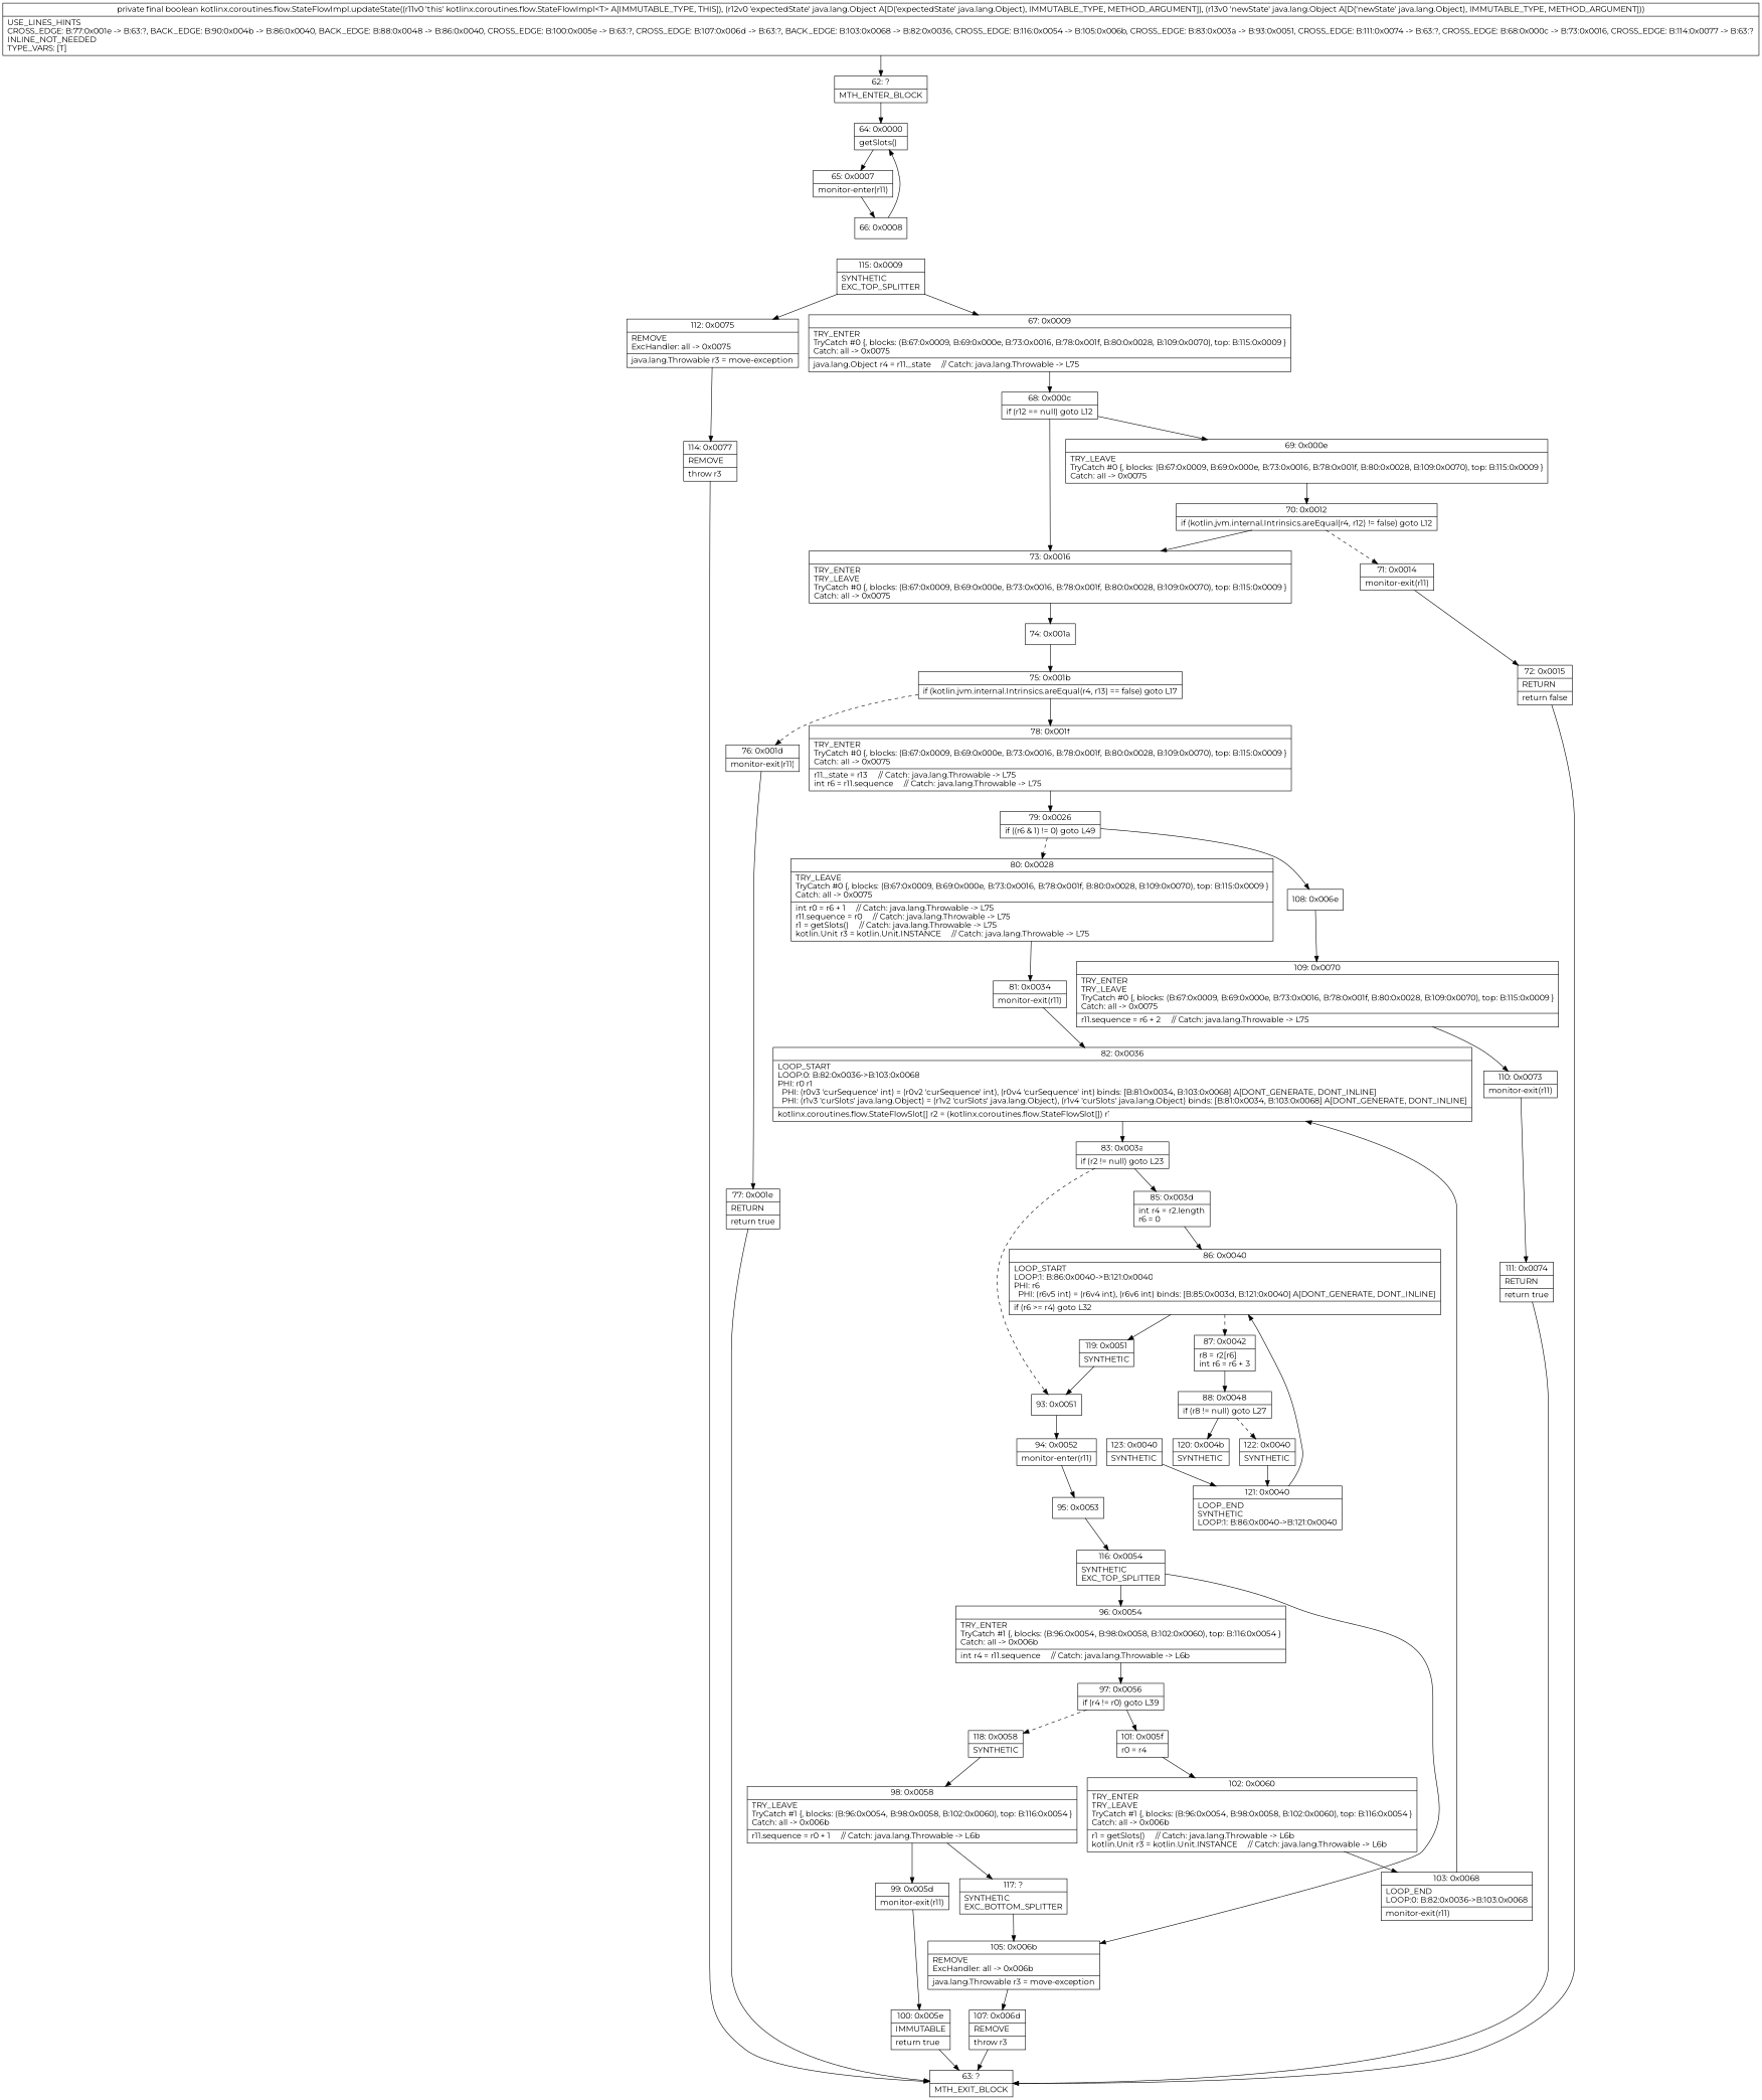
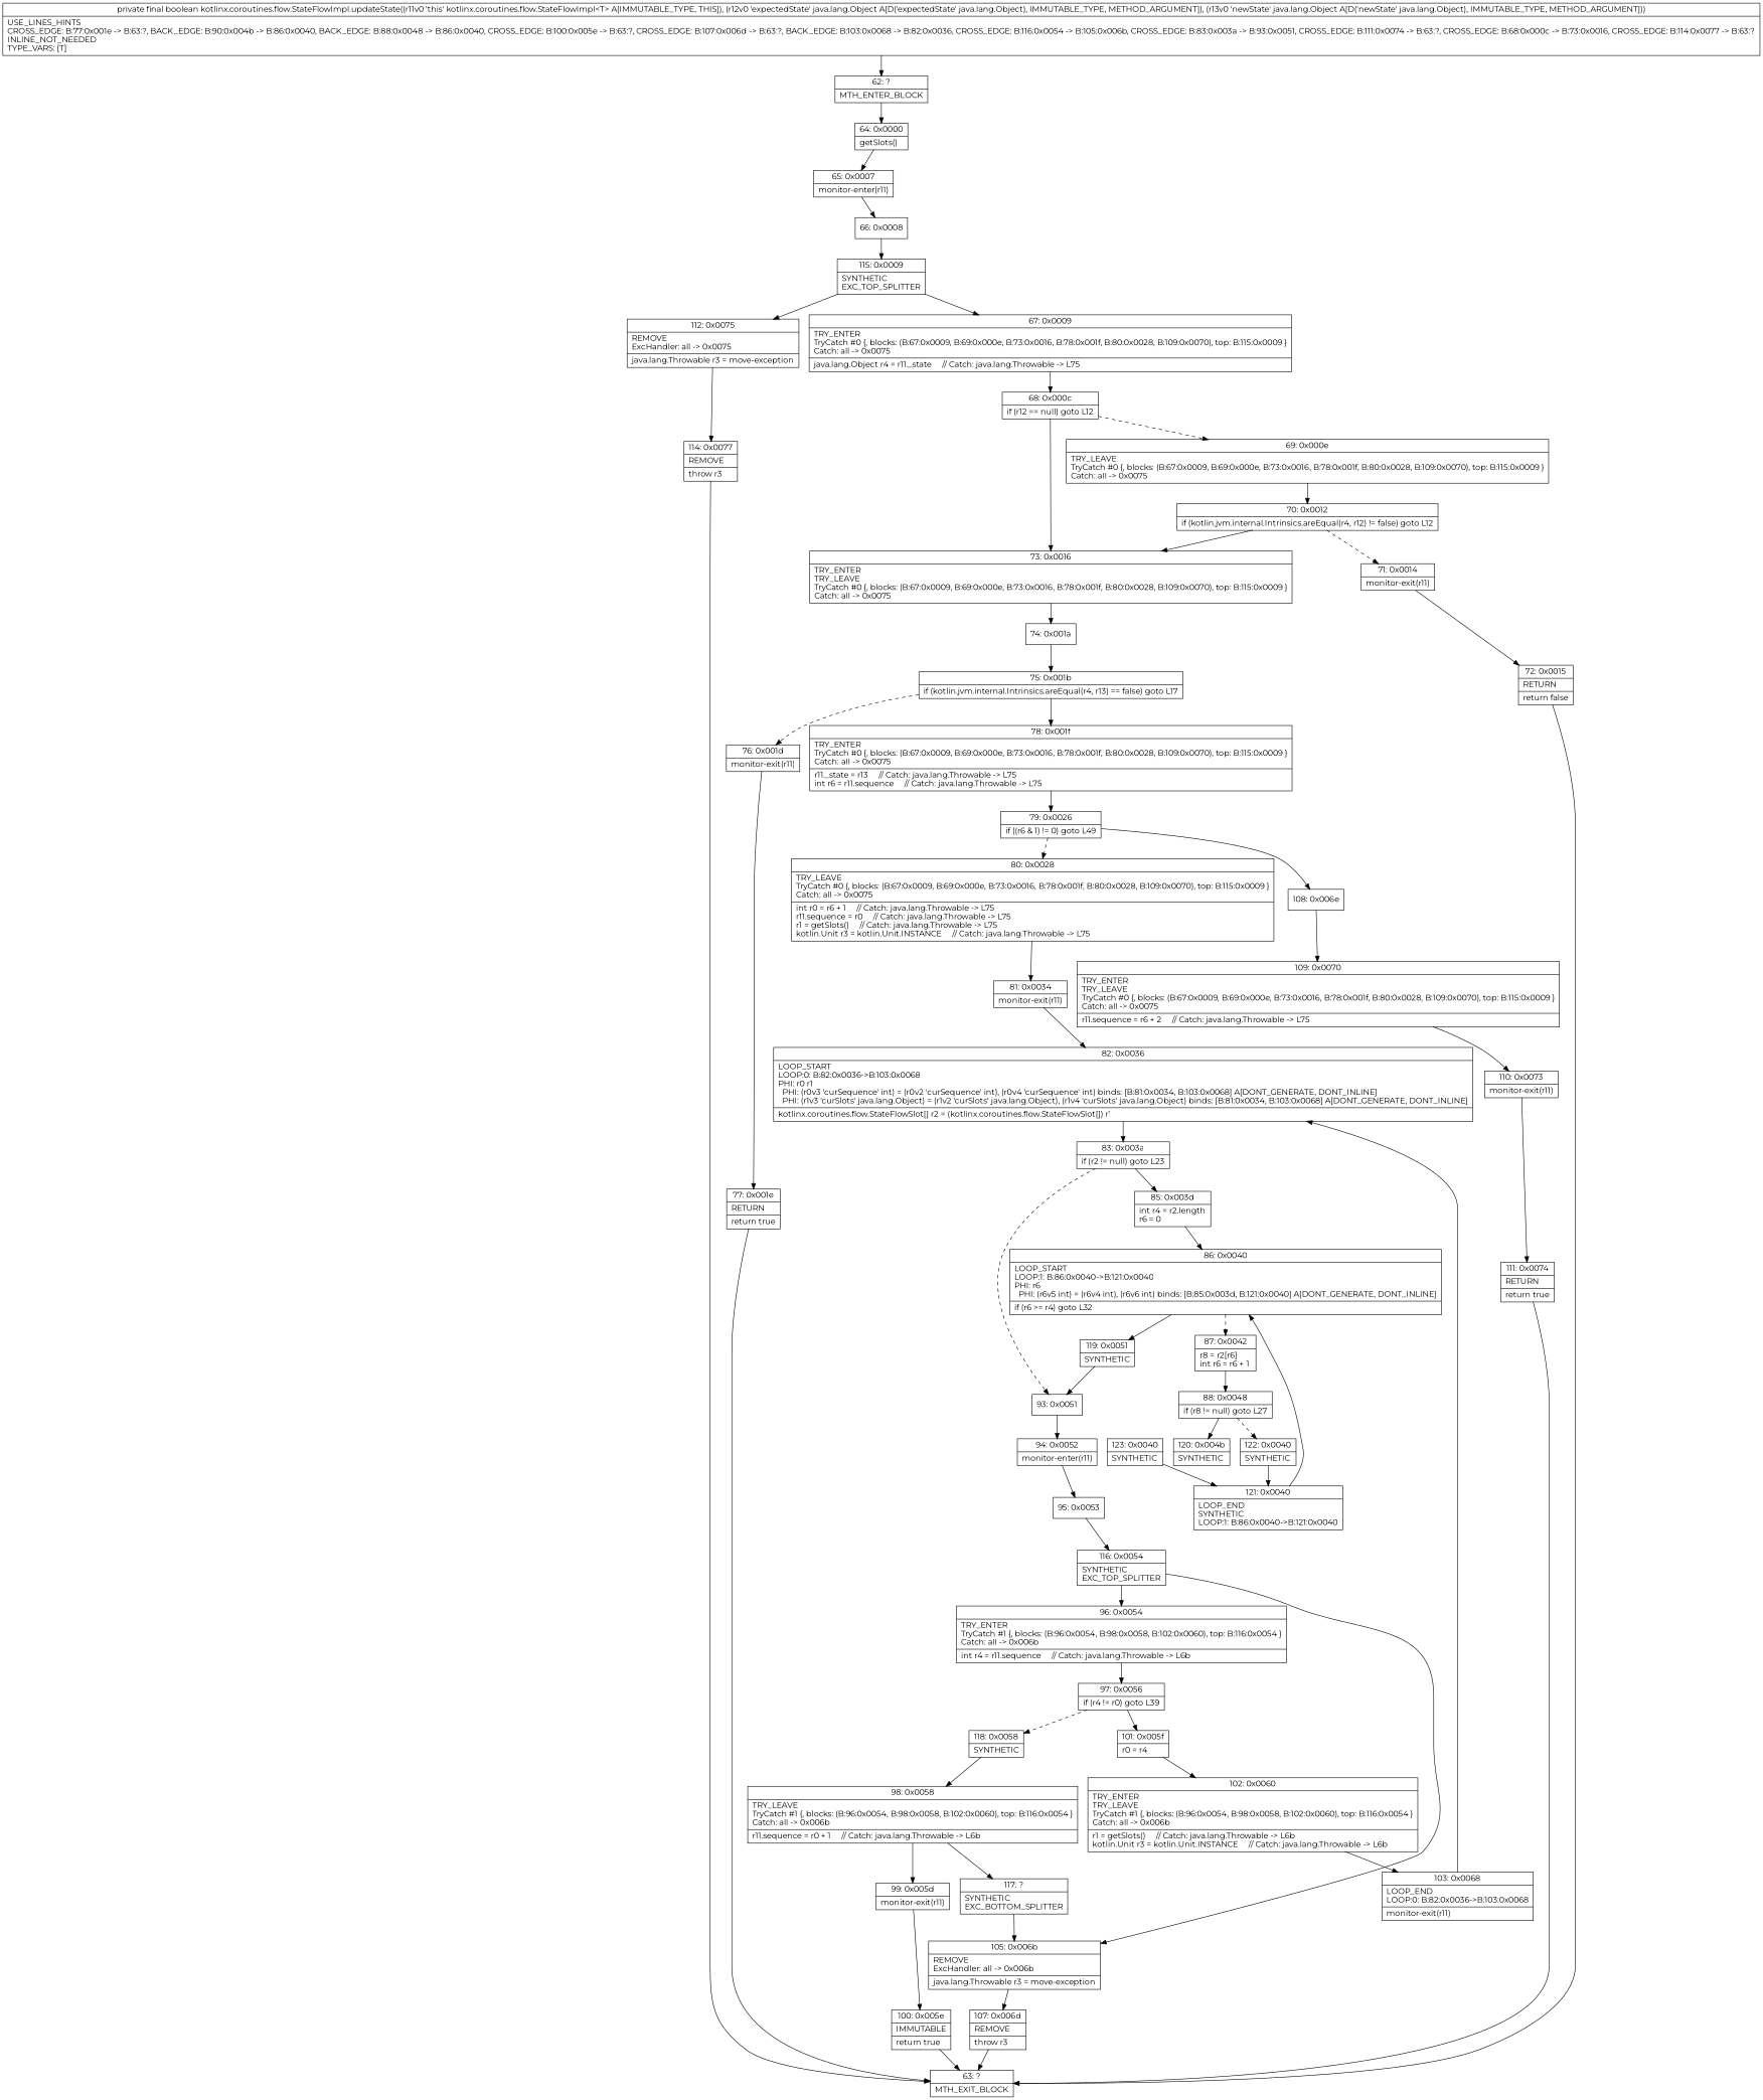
  digraph {
    fontname=Montserrat
    node [fontname=Montserrat shape=record]
    edge [fontname=Montserrat]
    n1 [label="{62\:\ ?|MTH_ENTER_BLOCK\l}"]
    n2 [label="{64\:\ 0x0000|getSlots()\l}"]
    n3 [label="{65\:\ 0x0007|monitor\-enter(r11)\l}"]
    n4 [label="{66\:\ 0x0008}"]
    n5 [label="{115\:\ 0x0009|SYNTHETIC\lEXC_TOP_SPLITTER\l}"]
    n6 [label="{67\:\ 0x0009|TRY_ENTER\lTryCatch #0 \{, blocks: (B:67:0x0009, B:69:0x000e, B:73:0x0016, B:78:0x001f, B:80:0x0028, B:109:0x0070), top: B:115:0x0009 \}\lCatch: all \-\> 0x0075\l|java.lang.Object r4 = r11._state     \/\/ Catch: java.lang.Throwable \-\> L75\l}"]
    n7 [label="{112\:\ 0x0075|REMOVE\lExcHandler: all \-\> 0x0075\l|java.lang.Throwable r3 = move\-exception\l}"]
    n8 [label="{68\:\ 0x000c|if (r12 == null) goto L12\l}"]
    n9 [label="{114\:\ 0x0077|REMOVE\l|throw r3\l}"]
    n10 [label="{69\:\ 0x000e|TRY_LEAVE\lTryCatch #0 \{, blocks: (B:67:0x0009, B:69:0x000e, B:73:0x0016, B:78:0x001f, B:80:0x0028, B:109:0x0070), top: B:115:0x0009 \}\lCatch: all \-\> 0x0075\l}"]
    n11 [label="{73\:\ 0x0016|TRY_ENTER\lTRY_LEAVE\lTryCatch #0 \{, blocks: (B:67:0x0009, B:69:0x000e, B:73:0x0016, B:78:0x001f, B:80:0x0028, B:109:0x0070), top: B:115:0x0009 \}\lCatch: all \-\> 0x0075\l}"]
    n12 [label="{70\:\ 0x0012|if (kotlin.jvm.internal.Intrinsics.areEqual(r4, r12) != false) goto L12\l}"]
    n13 [label="{74\:\ 0x001a}"]
    n14 [label="{71\:\ 0x0014|monitor\-exit(r11)\l}"]
    n15 [label="{72\:\ 0x0015|RETURN\l|return false\l}"]
    n16 [label="{63\:\ ?|MTH_EXIT_BLOCK\l}"]
    n17 [label="{75\:\ 0x001b|if (kotlin.jvm.internal.Intrinsics.areEqual(r4, r13) == false) goto L17\l}"]
    n18 [label="{76\:\ 0x001d|monitor\-exit(r11)\l}"]
    n19 [label="{78\:\ 0x001f|TRY_ENTER\lTryCatch #0 \{, blocks: (B:67:0x0009, B:69:0x000e, B:73:0x0016, B:78:0x001f, B:80:0x0028, B:109:0x0070), top: B:115:0x0009 \}\lCatch: all \-\> 0x0075\l|r11._state = r13     \/\/ Catch: java.lang.Throwable \-\> L75\lint r6 = r11.sequence     \/\/ Catch: java.lang.Throwable \-\> L75\l}"]
    n20 [label="{77\:\ 0x001e|RETURN\l|return true\l}"]
    n21 [label="{79\:\ 0x0026|if ((r6 & 1) != 0) goto L49\l}"]
    n22 [label="{80\:\ 0x0028|TRY_LEAVE\lTryCatch #0 \{, blocks: (B:67:0x0009, B:69:0x000e, B:73:0x0016, B:78:0x001f, B:80:0x0028, B:109:0x0070), top: B:115:0x0009 \}\lCatch: all \-\> 0x0075\l|int r0 = r6 + 1     \/\/ Catch: java.lang.Throwable \-\> L75\lr11.sequence = r0     \/\/ Catch: java.lang.Throwable \-\> L75\lr1 = getSlots()     \/\/ Catch: java.lang.Throwable \-\> L75\lkotlin.Unit r3 = kotlin.Unit.INSTANCE     \/\/ Catch: java.lang.Throwable \-\> L75\l}"]
    n23 [label="{108\:\ 0x006e}"]
    n24 [label="{81\:\ 0x0034|monitor\-exit(r11)\l}"]
    n25 [label="{109\:\ 0x0070|TRY_ENTER\lTRY_LEAVE\lTryCatch #0 \{, blocks: (B:67:0x0009, B:69:0x000e, B:73:0x0016, B:78:0x001f, B:80:0x0028, B:109:0x0070), top: B:115:0x0009 \}\lCatch: all \-\> 0x0075\l|r11.sequence = r6 + 2     \/\/ Catch: java.lang.Throwable \-\> L75\l}"]
    n26 [label="{82\:\ 0x0036|LOOP_START\lLOOP:0: B:82:0x0036\-\>B:103:0x0068\lPHI: r0 r1 \l  PHI: (r0v3 'curSequence' int) = (r0v2 'curSequence' int), (r0v4 'curSequence' int) binds: [B:81:0x0034, B:103:0x0068] A[DONT_GENERATE, DONT_INLINE]\l  PHI: (r1v3 'curSlots' java.lang.Object) = (r1v2 'curSlots' java.lang.Object), (r1v4 'curSlots' java.lang.Object) binds: [B:81:0x0034, B:103:0x0068] A[DONT_GENERATE, DONT_INLINE]\l|kotlinx.coroutines.flow.StateFlowSlot[] r2 = (kotlinx.coroutines.flow.StateFlowSlot[]) r1\l}"]
    n27 [label="{83\:\ 0x003a|if (r2 != null) goto L23\l}"]
    n28 [label="{85\:\ 0x003d|int r4 = r2.length\lr6 = 0\l}"]
    n29 [label="{93\:\ 0x0051}"]
    n30 [label="{86\:\ 0x0040|LOOP_START\lLOOP:1: B:86:0x0040\-\>B:121:0x0040\lPHI: r6 \l  PHI: (r6v5 int) = (r6v4 int), (r6v6 int) binds: [B:85:0x003d, B:121:0x0040] A[DONT_GENERATE, DONT_INLINE]\l|if (r6 \>= r4) goto L32\l}"]
    n31 [label="{94\:\ 0x0052|monitor\-enter(r11)\l}"]
-   n32 [label="{87\:\ 0x0042|r8 = r2[r6]\lint r6 = r6 + 3\l}"]
+   n32 [label="{87\:\ 0x0042|r8 = r2[r6]\lint r6 = r6 + 1\l}"]
    n33 [label="{119\:\ 0x0051|SYNTHETIC\l}"]
    n34 [label="{88\:\ 0x0048|if (r8 != null) goto L27\l}"]
    n35 [label="{120\:\ 0x004b|SYNTHETIC\l}"]
    n36 [label="{122\:\ 0x0040|SYNTHETIC\l}"]
    n37 [label="{121\:\ 0x0040|LOOP_END\lSYNTHETIC\lLOOP:1: B:86:0x0040\-\>B:121:0x0040\l}"]
    n38 [label="{123\:\ 0x0040|SYNTHETIC\l}"]
    n39 [label="{95\:\ 0x0053}"]
    n40 [label="{116\:\ 0x0054|SYNTHETIC\lEXC_TOP_SPLITTER\l}"]
    n41 [label="{96\:\ 0x0054|TRY_ENTER\lTryCatch #1 \{, blocks: (B:96:0x0054, B:98:0x0058, B:102:0x0060), top: B:116:0x0054 \}\lCatch: all \-\> 0x006b\l|int r4 = r11.sequence     \/\/ Catch: java.lang.Throwable \-\> L6b\l}"]
    n42 [label="{105\:\ 0x006b|REMOVE\lExcHandler: all \-\> 0x006b\l|java.lang.Throwable r3 = move\-exception\l}"]
    n43 [label="{97\:\ 0x0056|if (r4 != r0) goto L39\l}"]
    n44 [label="{107\:\ 0x006d|REMOVE\l|throw r3\l}"]
    n45 [label="{101\:\ 0x005f|r0 = r4\l}"]
    n46 [label="{118\:\ 0x0058|SYNTHETIC\l}"]
    n47 [label="{102\:\ 0x0060|TRY_ENTER\lTRY_LEAVE\lTryCatch #1 \{, blocks: (B:96:0x0054, B:98:0x0058, B:102:0x0060), top: B:116:0x0054 \}\lCatch: all \-\> 0x006b\l|r1 = getSlots()     \/\/ Catch: java.lang.Throwable \-\> L6b\lkotlin.Unit r3 = kotlin.Unit.INSTANCE     \/\/ Catch: java.lang.Throwable \-\> L6b\l}"]
    n48 [label="{98\:\ 0x0058|TRY_LEAVE\lTryCatch #1 \{, blocks: (B:96:0x0054, B:98:0x0058, B:102:0x0060), top: B:116:0x0054 \}\lCatch: all \-\> 0x006b\l|r11.sequence = r0 + 1     \/\/ Catch: java.lang.Throwable \-\> L6b\l}"]
    n49 [label="{103\:\ 0x0068|LOOP_END\lLOOP:0: B:82:0x0036\-\>B:103:0x0068\l|monitor\-exit(r11)\l}"]
    n50 [label="{99\:\ 0x005d|monitor\-exit(r11)\l}"]
    n51 [label="{117\:\ ?|SYNTHETIC\lEXC_BOTTOM_SPLITTER\l}"]
    n52 [label="{100\:\ 0x005e|IMMUTABLE\l|return true\l}"]
    n53 [label="{110\:\ 0x0073|monitor\-exit(r11)\l}"]
    n54 [label="{111\:\ 0x0074|RETURN\l|return true\l}"]
    n55 [label="{private final boolean kotlinx.coroutines.flow.StateFlowImpl.updateState((r11v0 'this' kotlinx.coroutines.flow.StateFlowImpl\<T\> A[IMMUTABLE_TYPE, THIS]), (r12v0 'expectedState' java.lang.Object A[D('expectedState' java.lang.Object), IMMUTABLE_TYPE, METHOD_ARGUMENT]), (r13v0 'newState' java.lang.Object A[D('newState' java.lang.Object), IMMUTABLE_TYPE, METHOD_ARGUMENT]))  | USE_LINES_HINTS\lCROSS_EDGE: B:77:0x001e \-\> B:63:?, BACK_EDGE: B:90:0x004b \-\> B:86:0x0040, BACK_EDGE: B:88:0x0048 \-\> B:86:0x0040, CROSS_EDGE: B:100:0x005e \-\> B:63:?, CROSS_EDGE: B:107:0x006d \-\> B:63:?, BACK_EDGE: B:103:0x0068 \-\> B:82:0x0036, CROSS_EDGE: B:116:0x0054 \-\> B:105:0x006b, CROSS_EDGE: B:83:0x003a \-\> B:93:0x0051, CROSS_EDGE: B:111:0x0074 \-\> B:63:?, CROSS_EDGE: B:68:0x000c \-\> B:73:0x0016, CROSS_EDGE: B:114:0x0077 \-\> B:63:?\lINLINE_NOT_NEEDED\lTYPE_VARS: [T]\l}"]
    n1 -> n2
    n2 -> n3
    n3 -> n4
-   n4 -> n2
+   n4 -> n5
    n5 -> n6
    n5 -> n7
    n6 -> n8
    n7 -> n9
-   n8 -> n10 [style=solid]
+   n8 -> n10 [style=dashed]
    n8 -> n11
    n9 -> n16
    n10 -> n12
    n11 -> n13
    n12 -> n11
    n12 -> n14 [style=dashed]
    n13 -> n17
    n14 -> n15
    n15 -> n16
    n17 -> n18 [style=dashed]
    n17 -> n19
    n18 -> n20
    n19 -> n21
    n20 -> n16
    n21 -> n22 [style=dashed]
    n21 -> n23
    n22 -> n24
    n23 -> n25
    n24 -> n26
    n25 -> n53
    n26 -> n27
    n27 -> n28
    n27 -> n29 [style=dashed]
    n28 -> n30
    n29 -> n31
    n30 -> n32 [style=dashed]
    n30 -> n33
    n31 -> n39
    n32 -> n34
    n33 -> n29
    n34 -> n35
    n34 -> n36 [style=dashed]
    n36 -> n37
    n37 -> n30
    n38 -> n37
    n39 -> n40
    n40 -> n41
    n40 -> n42
    n41 -> n43
    n42 -> n44
    n43 -> n45
    n43 -> n46 [style=dashed]
    n44 -> n16
    n45 -> n47
    n46 -> n48
    n47 -> n49
    n48 -> n50
    n48 -> n51
    n49 -> n26
    n50 -> n52
    n51 -> n42
    n52 -> n16
    n53 -> n54
    n54 -> n16
    n55 -> n1
  }
